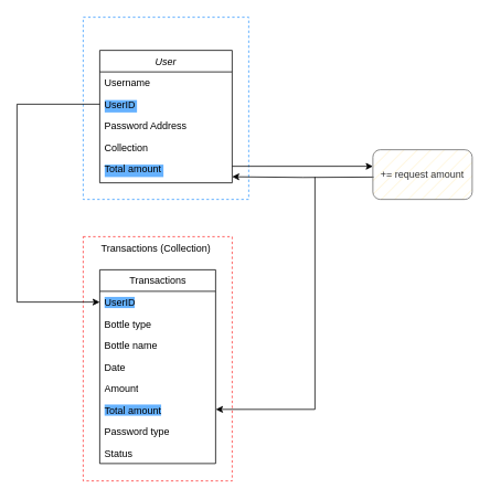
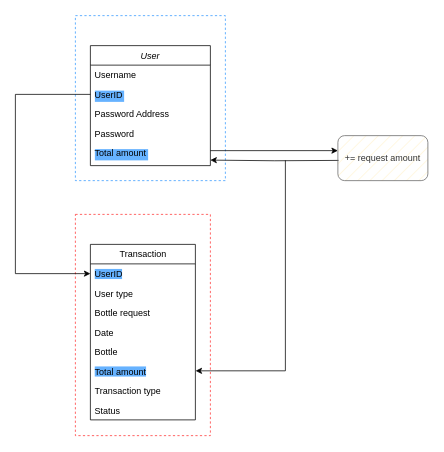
  <mxCell id="0" />
  <mxCell id="1" parent="0" />
  <mxCell id="2" value="" style="rounded=0;whiteSpace=wrap;html=1;dashed=1;strokeColor=#FF3333;" parent="1" vertex="1"><mxGeometry x="100" y="285" width="180" height="295" as="geometry" /></mxCell>
  <mxCell id="3" value="" style="rounded=0;whiteSpace=wrap;html=1;dashed=1;strokeColor=#3399FF;" parent="1" vertex="1"><mxGeometry x="100" y="20" width="200" height="220" as="geometry" /></mxCell>
  <mxCell id="4" value="User" style="swimlane;fontStyle=2;align=center;verticalAlign=top;childLayout=stackLayout;horizontal=1;startSize=26;horizontalStack=0;resizeParent=1;resizeLast=0;collapsible=1;marginBottom=0;rounded=0;shadow=0;strokeWidth=1;" parent="1" vertex="1"><mxGeometry x="120" y="60" width="160" height="160" as="geometry"><mxRectangle x="230" y="140" width="160" height="26" as="alternateBounds" /></mxGeometry></mxCell>
  <mxCell id="5" value="Username" style="text;align=left;verticalAlign=top;spacingLeft=4;spacingRight=4;overflow=hidden;rotatable=0;points=[[0,0.5],[1,0.5]];portConstraint=eastwest;" parent="4" vertex="1"><mxGeometry y="26" width="160" height="26" as="geometry" /></mxCell>
  <mxCell id="6" value="UserID" style="text;align=left;verticalAlign=top;spacingLeft=4;spacingRight=4;overflow=hidden;rotatable=0;points=[[0,0.5],[1,0.5]];portConstraint=eastwest;rounded=0;shadow=0;html=0;fontStyle=0;labelBackgroundColor=#66B2FF;" parent="4" vertex="1"><mxGeometry y="52" width="160" height="26" as="geometry" /></mxCell>
  <mxCell id="7" value="Password Address" style="text;align=left;verticalAlign=top;spacingLeft=4;spacingRight=4;overflow=hidden;rotatable=0;points=[[0,0.5],[1,0.5]];portConstraint=eastwest;rounded=0;shadow=0;html=0;" parent="4" vertex="1"><mxGeometry y="78" width="160" height="26" as="geometry" /></mxCell>
- <mxCell id="8" value="Collection" style="text;align=left;verticalAlign=top;spacingLeft=4;spacingRight=4;overflow=hidden;rotatable=0;points=[[0,0.5],[1,0.5]];portConstraint=eastwest;" parent="4" vertex="1"><mxGeometry y="104" width="160" height="26" as="geometry" /></mxCell>
+ <mxCell id="8" value="Password" style="text;align=left;verticalAlign=top;spacingLeft=4;spacingRight=4;overflow=hidden;rotatable=0;points=[[0,0.5],[1,0.5]];portConstraint=eastwest;" parent="4" vertex="1"><mxGeometry y="104" width="160" height="26" as="geometry" /></mxCell>
  <mxCell id="9" value="Total amount" style="text;align=left;verticalAlign=top;spacingLeft=4;spacingRight=4;overflow=hidden;rotatable=0;points=[[0,0.5],[1,0.5]];portConstraint=eastwest;rounded=0;shadow=0;html=0;strokeColor=none;labelBackgroundColor=#66B2FF;" parent="4" vertex="1"><mxGeometry y="130" width="160" height="30" as="geometry" /></mxCell>
- <mxCell id="10" value="Transactions" style="swimlane;fontStyle=0;childLayout=stackLayout;horizontal=1;startSize=26;fillColor=none;horizontalStack=0;resizeParent=1;resizeParentMax=0;resizeLast=0;collapsible=1;marginBottom=0;html=1;" parent="1" vertex="1"><mxGeometry x="120" y="325" width="140" height="234" as="geometry" /></mxCell>
+ <mxCell id="10" value="Transaction" style="swimlane;fontStyle=0;childLayout=stackLayout;horizontal=1;startSize=26;fillColor=none;horizontalStack=0;resizeParent=1;resizeParentMax=0;resizeLast=0;collapsible=1;marginBottom=0;html=1;" parent="1" vertex="1"><mxGeometry x="120" y="325" width="140" height="234" as="geometry" /></mxCell>
  <mxCell id="11" value="UserID" style="text;strokeColor=none;fillColor=none;align=left;verticalAlign=top;spacingLeft=4;spacingRight=4;overflow=hidden;rotatable=0;points=[[0,0.5],[1,0.5]];portConstraint=eastwest;whiteSpace=wrap;html=1;labelBackgroundColor=#66B2FF;" parent="10" vertex="1"><mxGeometry y="26" width="140" height="26" as="geometry" /></mxCell>
- <mxCell id="12" value="Bottle type" style="text;strokeColor=none;fillColor=none;align=left;verticalAlign=top;spacingLeft=4;spacingRight=4;overflow=hidden;rotatable=0;points=[[0,0.5],[1,0.5]];portConstraint=eastwest;whiteSpace=wrap;html=1;" parent="10" vertex="1"><mxGeometry y="52" width="140" height="26" as="geometry" /></mxCell>
- <mxCell id="13" value="Bottle name" style="text;strokeColor=none;fillColor=none;align=left;verticalAlign=top;spacingLeft=4;spacingRight=4;overflow=hidden;rotatable=0;points=[[0,0.5],[1,0.5]];portConstraint=eastwest;whiteSpace=wrap;html=1;" parent="10" vertex="1"><mxGeometry y="78" width="140" height="26" as="geometry" /></mxCell>
+ <mxCell id="12" value="User type" style="text;strokeColor=none;fillColor=none;align=left;verticalAlign=top;spacingLeft=4;spacingRight=4;overflow=hidden;rotatable=0;points=[[0,0.5],[1,0.5]];portConstraint=eastwest;whiteSpace=wrap;html=1;" parent="10" vertex="1"><mxGeometry y="52" width="140" height="26" as="geometry" /></mxCell>
+ <mxCell id="13" value="Bottle request" style="text;strokeColor=none;fillColor=none;align=left;verticalAlign=top;spacingLeft=4;spacingRight=4;overflow=hidden;rotatable=0;points=[[0,0.5],[1,0.5]];portConstraint=eastwest;whiteSpace=wrap;html=1;" parent="10" vertex="1"><mxGeometry y="78" width="140" height="26" as="geometry" /></mxCell>
  <mxCell id="14" value="Date" style="text;strokeColor=none;fillColor=none;align=left;verticalAlign=top;spacingLeft=4;spacingRight=4;overflow=hidden;rotatable=0;points=[[0,0.5],[1,0.5]];portConstraint=eastwest;whiteSpace=wrap;html=1;" parent="10" vertex="1"><mxGeometry y="104" width="140" height="26" as="geometry" /></mxCell>
- <mxCell id="15" value="Amount" style="text;strokeColor=none;fillColor=none;align=left;verticalAlign=top;spacingLeft=4;spacingRight=4;overflow=hidden;rotatable=0;points=[[0,0.5],[1,0.5]];portConstraint=eastwest;whiteSpace=wrap;html=1;" parent="10" vertex="1"><mxGeometry y="130" width="140" height="26" as="geometry" /></mxCell>
+ <mxCell id="15" value="Bottle" style="text;strokeColor=none;fillColor=none;align=left;verticalAlign=top;spacingLeft=4;spacingRight=4;overflow=hidden;rotatable=0;points=[[0,0.5],[1,0.5]];portConstraint=eastwest;whiteSpace=wrap;html=1;" parent="10" vertex="1"><mxGeometry y="130" width="140" height="26" as="geometry" /></mxCell>
  <mxCell id="16" value="Total amount" style="text;strokeColor=none;fillColor=none;align=left;verticalAlign=top;spacingLeft=4;spacingRight=4;overflow=hidden;rotatable=0;points=[[0,0.5],[1,0.5]];portConstraint=eastwest;whiteSpace=wrap;html=1;labelBackgroundColor=#66B2FF;" parent="10" vertex="1"><mxGeometry y="156" width="140" height="26" as="geometry" /></mxCell>
- <mxCell id="17" value="Password type" style="text;strokeColor=none;fillColor=none;align=left;verticalAlign=top;spacingLeft=4;spacingRight=4;overflow=hidden;rotatable=0;points=[[0,0.5],[1,0.5]];portConstraint=eastwest;whiteSpace=wrap;html=1;" vertex="1" parent="10"><mxGeometry y="182" width="140" height="26" as="geometry" /></mxCell>
+ <mxCell id="17" value="Transaction type" style="text;strokeColor=none;fillColor=none;align=left;verticalAlign=top;spacingLeft=4;spacingRight=4;overflow=hidden;rotatable=0;points=[[0,0.5],[1,0.5]];portConstraint=eastwest;whiteSpace=wrap;html=1;" vertex="1" parent="10"><mxGeometry y="182" width="140" height="26" as="geometry" /></mxCell>
  <mxCell id="18" value="Status" style="text;strokeColor=none;fillColor=none;align=left;verticalAlign=top;spacingLeft=4;spacingRight=4;overflow=hidden;rotatable=0;points=[[0,0.5],[1,0.5]];portConstraint=eastwest;whiteSpace=wrap;html=1;" vertex="1" parent="10"><mxGeometry y="208" width="140" height="26" as="geometry" /></mxCell>
- <mxCell id="19" value="Transactions (Collection)" style="text;html=1;align=left;verticalAlign=middle;resizable=0;points=[];autosize=1;strokeColor=none;fillColor=none;" parent="1" vertex="1"><mxGeometry x="120" y="285" width="160" height="30" as="geometry" /></mxCell>
  <mxCell id="20" value="" style="edgeStyle=orthogonalEdgeStyle;rounded=0;orthogonalLoop=1;jettySize=auto;html=1;exitX=0;exitY=0.5;exitDx=0;exitDy=0;entryX=0;entryY=0.5;entryDx=0;entryDy=0;" edge="1" parent="1" source="6" target="11"><mxGeometry relative="1" as="geometry"><Array as="points"><mxPoint x="20" y="125" /><mxPoint x="20" y="364" /></Array></mxGeometry></mxCell>
  <mxCell id="21" style="edgeStyle=orthogonalEdgeStyle;rounded=0;orthogonalLoop=1;jettySize=auto;html=1;entryX=0;entryY=0.5;entryDx=0;entryDy=0;" edge="1" parent="1"><mxGeometry relative="1" as="geometry"><mxPoint x="280" y="200.04" as="sourcePoint" /><mxPoint x="450" y="200" as="targetPoint" /></mxGeometry></mxCell>
  <mxCell id="22" style="edgeStyle=orthogonalEdgeStyle;rounded=0;orthogonalLoop=1;jettySize=auto;html=1;entryX=1.01;entryY=0.755;entryDx=0;entryDy=0;entryPerimeter=0;exitX=0.02;exitY=0.663;exitDx=0;exitDy=0;exitPerimeter=0;" edge="1" parent="1"><mxGeometry relative="1" as="geometry"><mxPoint x="450.8" y="213.04" as="sourcePoint" /><mxPoint x="280" y="212.65" as="targetPoint" /></mxGeometry></mxCell>
  <mxCell id="23" value="" style="endArrow=classic;html=1;rounded=0;edgeStyle=orthogonalEdgeStyle;elbow=vertical;entryX=1.002;entryY=0.485;entryDx=0;entryDy=0;entryPerimeter=0;" edge="1" parent="1" target="16"><mxGeometry width="50" height="50" relative="1" as="geometry"><mxPoint x="380" y="213" as="sourcePoint" /><mxPoint x="330" y="490" as="targetPoint" /><Array as="points"><mxPoint x="380" y="494" /><mxPoint x="260" y="494" /></Array></mxGeometry></mxCell>
  <mxCell id="24" value="+= request amount" style="rounded=1;whiteSpace=wrap;html=1;fillColor=#fff2cc;strokeColor=#666666;fontColor=#333333;fillStyle=hatch;" vertex="1" parent="1"><mxGeometry x="450" y="180" width="120" height="60" as="geometry" /></mxCell>
